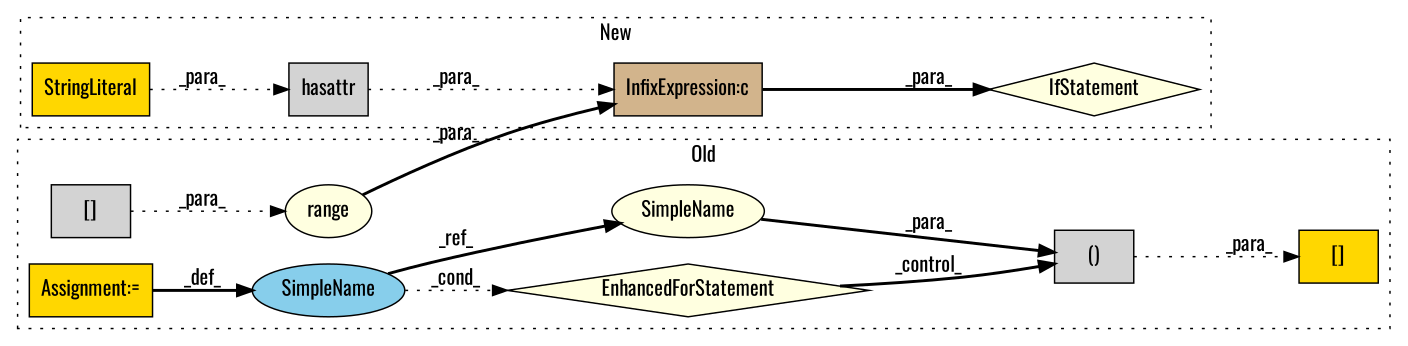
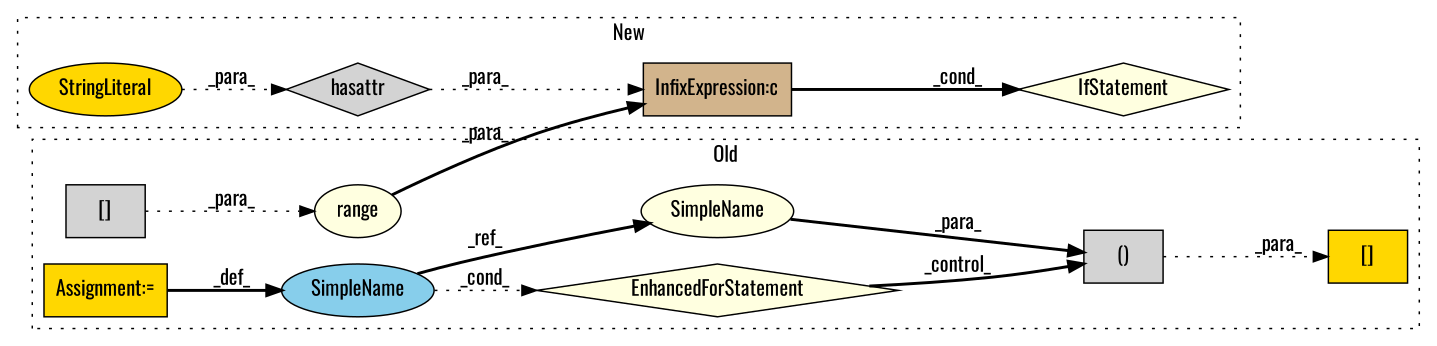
  digraph {
    fontname=Oswald
    rankdir=LR
    node [a=32 fillcolor=lightyellow fontname=Oswald l="53,2" s="957,1036" shape=box style=filled]
    edge [fontname=Oswald style=bold]
    n1 [l="6,1" label=range s="1018,1035" shape=ellipse]
    n2 [a=7 fillcolor=gold label="Assignment:="]
    n3 [a=70 label=EnhancedForStatement shape=diamond]
    n4 [a=2 fillcolor=gold l="9,2" label="[]" s="1077,1174"]
    n5 [a=106 fillcolor=lightgrey l=88 label="()" s=1086]
    n6 [a=42 fillcolor=skyblue l=1 label=SimpleName s=1014 shape=ellipse]
    n7 [a=2 fillcolor=lightgrey l="8,1" label="[]" s="1024,1034"]
    n8 [a=42 l=1 label=SimpleName s=1086 shape=ellipse]
-   n9 [fillcolor=lightgrey l="8,1" label=hasattr s="1048,1074"]
+   n9 [fillcolor=lightgrey l="8,1" label=hasattr s="1048,1074" shape=diamond]
    n10 [a=25 l="4,2" label=IfStatement s="1044,1105" shape=diamond]
-   n11 [a=45 fillcolor=gold l=13 label=StringLiteral s=1061]
+   n11 [a=45 fillcolor=gold l=13 label=StringLiteral s=1061 shape=ellipse]
    n12 [a=27 fillcolor=tan l=4 label="InfixExpression:c" s=1075]
    subgraph cluster_1 {
      label=Old
      style=dotted
      n1
      n2
      n3
      n4
      n5
      n6
      n7
      n8
    }
    subgraph cluster_2 {
      label=New
      style=dotted
      n9
      n10
      n11
      n12
    }
    n1 -> n12 [label=_para_]
    n2 -> n6 [label=_def_]
    n3 -> n5 [label=_control_]
    n5 -> n4 [label=_para_ style=dotted]
    n6 -> n3 [label=_cond_ style=dotted]
    n6 -> n8 [label=_ref_]
    n7 -> n1 [label=_para_ style=dotted]
    n8 -> n5 [label=_para_]
    n9 -> n12 [label=_para_ style=dotted]
    n11 -> n9 [label=_para_ style=dotted]
-   n12 -> n10 [label=_para_]
+   n12 -> n10 [label=_cond_]
  }
